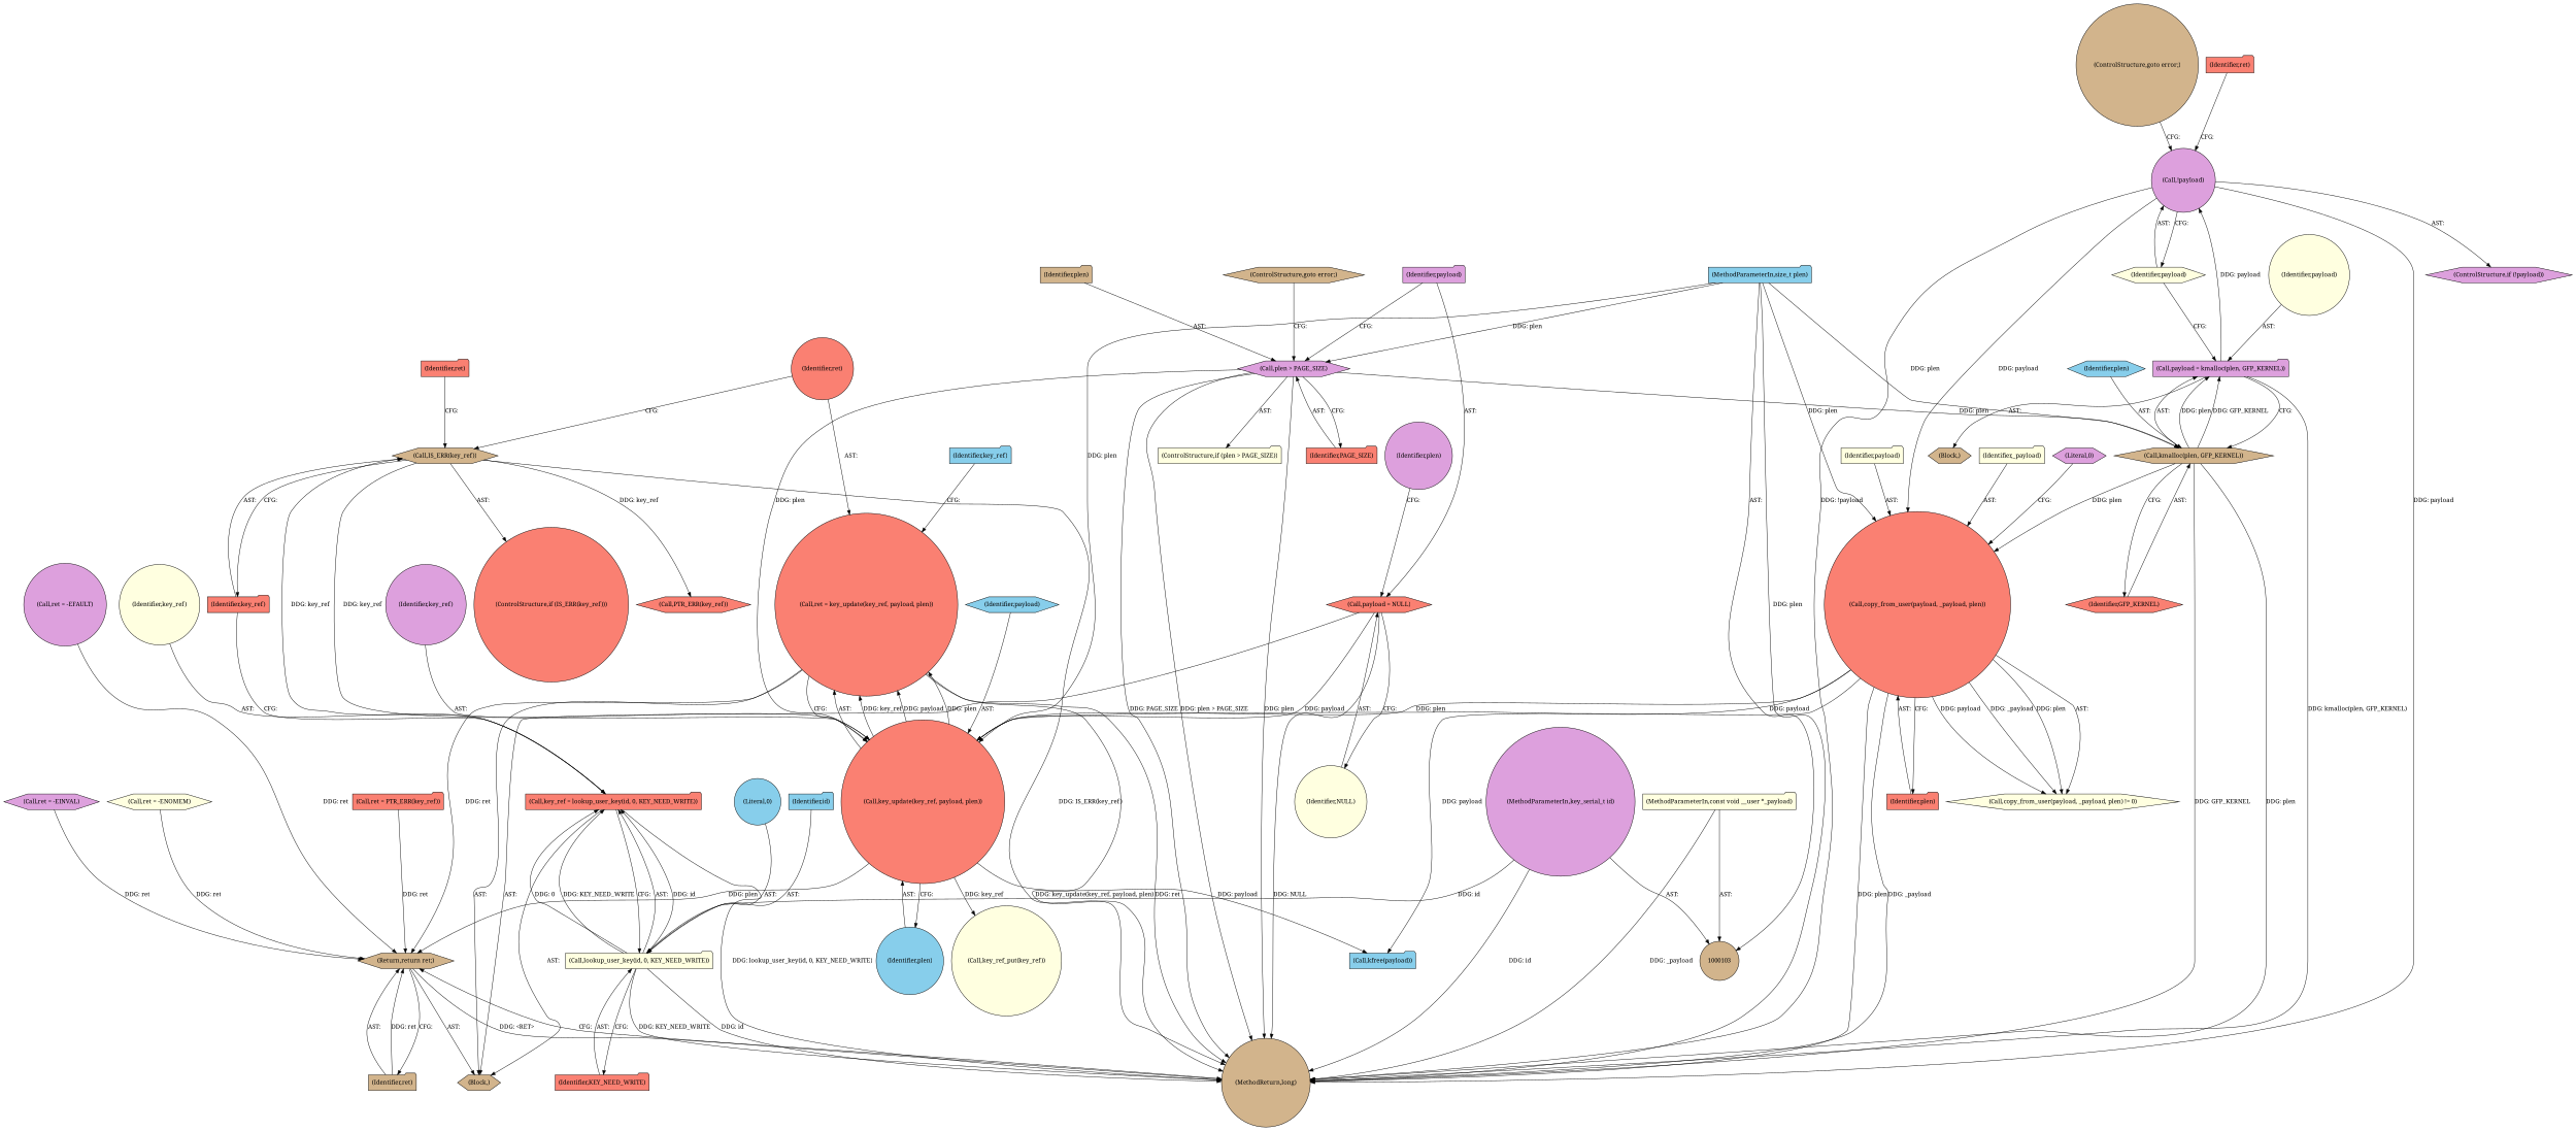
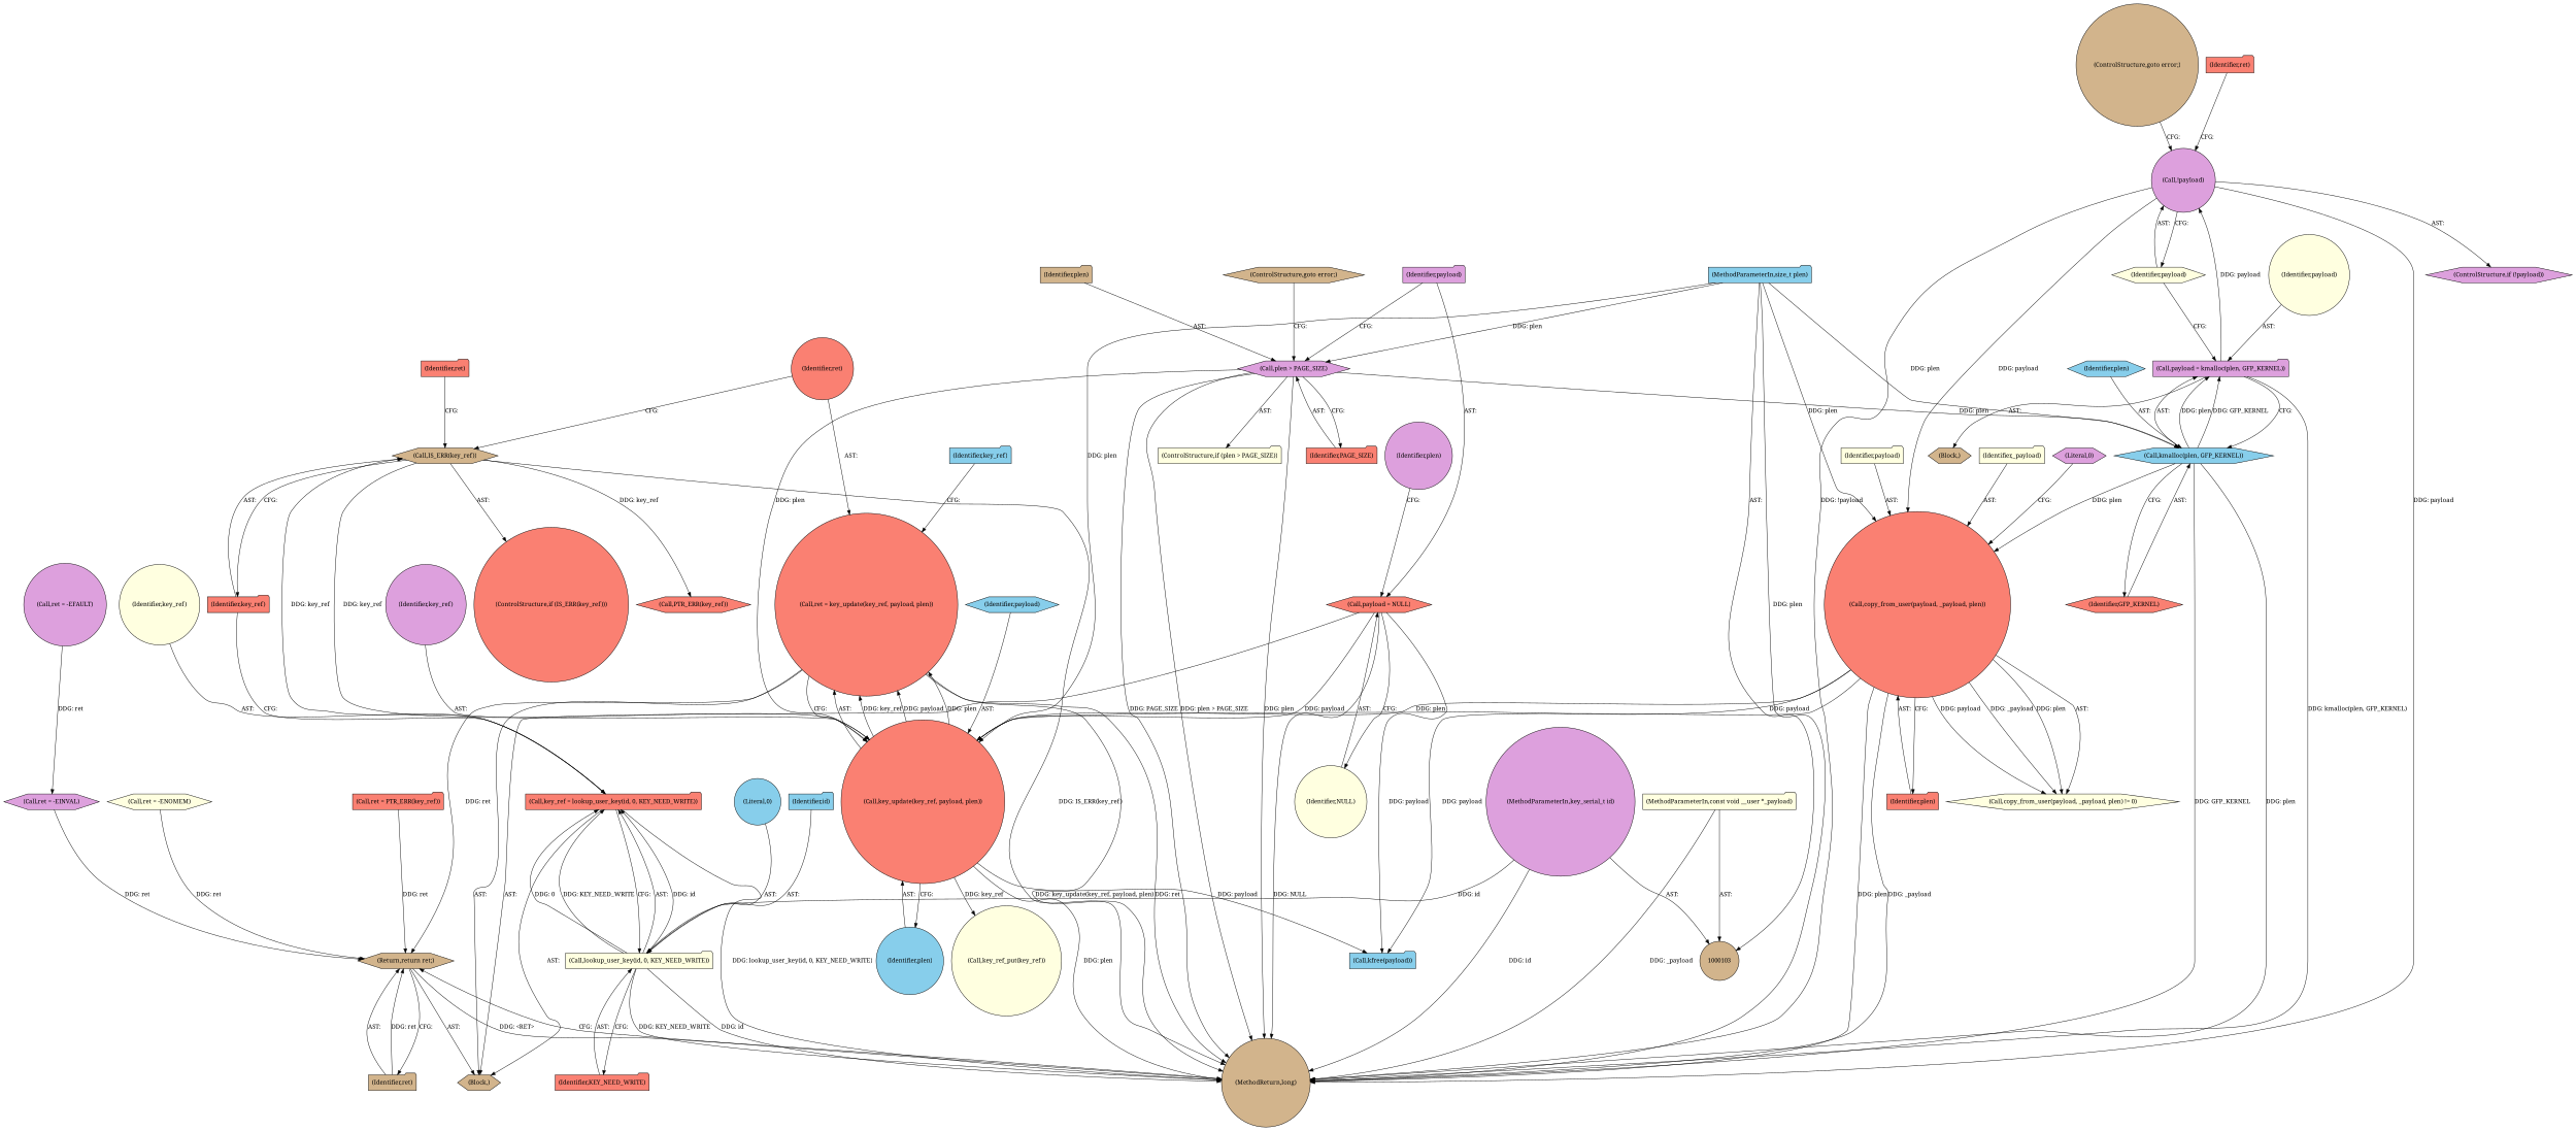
  digraph {
    fontname="Noto Serif"
    node [fillcolor=salmon fontname="Noto Serif" shape=folder style=filled]
    edge [fontname="Noto Serif"]
    n1 [label="(Call,ret = key_update(key_ref, payload, plen))" shape=circle]
    n2 [label="(Call,key_update(key_ref, payload, plen))" shape=circle]
    n3 [fillcolor=tan label="(Return,return ret;)" shape=hexagon]
    n4 [fillcolor=tan label="(MethodReturn,long)" shape=circle]
    n5 [fillcolor=tan label="(Block,)" shape=hexagon]
    n6 [fillcolor=skyblue label="(Call,kfree(payload))"]
    n7 [fillcolor=skyblue label="(Identifier,plen)" shape=circle]
    n8 [fillcolor=lightyellow label="(Call,key_ref_put(key_ref))" shape=circle]
    n9 [fillcolor=tan label="(Identifier,ret)"]
    n10 [fillcolor=tan label="(Call,IS_ERR(key_ref))" shape=hexagon]
    n11 [label="(ControlStructure,if (IS_ERR(key_ref)))" shape=circle]
    n12 [label="(Call,PTR_ERR(key_ref))" shape=hexagon]
    n13 [label="(Identifier,key_ref)"]
    n14 [label="(Call,key_ref = lookup_user_key(id, 0, KEY_NEED_WRITE))"]
    n15 [fillcolor=lightyellow label="(Call,lookup_user_key(id, 0, KEY_NEED_WRITE))"]
    n16 [label="(Identifier,KEY_NEED_WRITE)"]
    n17 [fillcolor=plum label="(MethodParameterIn,key_serial_t id)" shape=circle]
    1000103 [fillcolor=tan shape=circle]
    n19 [label="(Call,payload = NULL)" shape=hexagon]
    n20 [fillcolor=lightyellow label="(Identifier,NULL)" shape=circle]
    n21 [label="(Call,copy_from_user(payload, _payload, plen))" shape=circle]
    n22 [label="(Identifier,plen)"]
    n23 [fillcolor=lightyellow label="(Call,copy_from_user(payload, _payload, plen) != 0)" shape=hexagon]
    n24 [fillcolor=plum label="(Call,!payload)" shape=circle]
    n25 [fillcolor=plum label="(ControlStructure,if (!payload))" shape=hexagon]
    n26 [fillcolor=lightyellow label="(Identifier,payload)" shape=hexagon]
    n27 [fillcolor=plum label="(Call,payload = kmalloc(plen, GFP_KERNEL))"]
-   n28 [fillcolor=tan label="(Call,kmalloc(plen, GFP_KERNEL))" shape=hexagon]
+   n28 [fillcolor=skyblue label="(Call,kmalloc(plen, GFP_KERNEL))" shape=hexagon]
    n29 [fillcolor=tan label="(Block,)" shape=hexagon]
    n30 [label="(Identifier,GFP_KERNEL)" shape=hexagon]
    n31 [fillcolor=plum label="(Call,plen > PAGE_SIZE)" shape=hexagon]
    n32 [fillcolor=lightyellow label="(ControlStructure,if (plen > PAGE_SIZE))"]
    n33 [label="(Identifier,PAGE_SIZE)"]
    n34 [fillcolor=skyblue label="(MethodParameterIn,size_t plen)"]
    n35 [fillcolor=lightyellow label="(MethodParameterIn,const void __user *_payload)"]
    n36 [fillcolor=skyblue label="(Identifier,id)"]
    n37 [label="(Identifier,ret)"]
    n38 [fillcolor=tan label="(Identifier,plen)"]
    n39 [fillcolor=tan label="(ControlStructure,goto error;)" shape=circle]
    n40 [fillcolor=tan label="(ControlStructure,goto error;)" shape=hexagon]
    n41 [label="(Identifier,ret)"]
    n42 [fillcolor=skyblue label="(Identifier,key_ref)"]
    n43 [fillcolor=skyblue label="(Literal,0)" shape=circle]
    n44 [fillcolor=skyblue label="(Identifier,payload)" shape=hexagon]
    n45 [label="(Call,ret = PTR_ERR(key_ref))"]
    n46 [fillcolor=plum label="(Identifier,plen)" shape=circle]
    n47 [fillcolor=lightyellow label="(Identifier,_payload)"]
    n48 [fillcolor=plum label="(Call,ret = -EINVAL)" shape=hexagon]
    n49 [fillcolor=plum label="(Identifier,key_ref)" shape=circle]
    n50 [fillcolor=lightyellow label="(Identifier,payload)" shape=circle]
    n51 [fillcolor=skyblue label="(Identifier,plen)" shape=hexagon]
    n52 [fillcolor=plum label="(Literal,0)" shape=hexagon]
    n53 [fillcolor=lightyellow label="(Identifier,key_ref)" shape=circle]
    n54 [fillcolor=lightyellow label="(Call,ret = -ENOMEM)" shape=hexagon]
    n55 [fillcolor=plum label="(Call,ret = -EFAULT)" shape=circle]
    n56 [label="(Identifier,ret)" shape=circle]
    n57 [fillcolor=lightyellow label="(Identifier,payload)"]
    n58 [fillcolor=plum label="(Identifier,payload)"]
    n1 -> n2 [label="CFG: "]
    n1 -> n3 [label="DDG: ret"]
    n1 -> n4 [label="DDG: key_update(key_ref, payload, plen)"]
    n1 -> n4 [label="DDG: ret"]
    n1 -> n5 [label="AST: "]
    n2 -> n1 [label="AST: "]
    n2 -> n1 [label="DDG: key_ref"]
    n2 -> n1 [label="DDG: payload"]
    n2 -> n1 [label="DDG: plen"]
-   n2 -> n3 [label="DDG: plen"]
+   n2 -> n4 [label="DDG: plen"]
    n2 -> n6 [label="DDG: payload"]
    n2 -> n7 [label="CFG: "]
    n2 -> n8 [label="DDG: key_ref"]
    n3 -> n4 [label="DDG: <RET>"]
    n3 -> n5 [label="AST: "]
    n3 -> n9 [label="CFG: "]
    n4 -> n3 [label="CFG: "]
    n7 -> n2 [label="AST: "]
    n9 -> n3 [label="AST: "]
    n9 -> n3 [label="DDG: ret"]
    n10 -> n2 [label="DDG: key_ref"]
    n10 -> n4 [label="DDG: IS_ERR(key_ref)"]
    n10 -> n11 [label="AST: "]
    n10 -> n12 [label="DDG: key_ref"]
    n10 -> n13 [label="CFG: "]
    n13 -> n10 [label="AST: "]
    n13 -> n14 [label="CFG: "]
    n14 -> n4 [label="DDG: lookup_user_key(id, 0, KEY_NEED_WRITE)"]
    n14 -> n5 [label="AST: "]
    n14 -> n10 [label="DDG: key_ref"]
    n14 -> n15 [label="CFG: "]
    n15 -> n4 [label="DDG: id"]
    n15 -> n4 [label="DDG: KEY_NEED_WRITE"]
    n15 -> n14 [label="AST: "]
    n15 -> n14 [label="DDG: id"]
    n15 -> n14 [label="DDG: 0"]
    n15 -> n14 [label="DDG: KEY_NEED_WRITE"]
    n15 -> n16 [label="CFG: "]
    n16 -> n15 [label="AST: "]
    n17 -> n4 [label="DDG: id"]
    n17 -> n15 [label="DDG: id"]
    n17 -> 1000103 [label="AST: "]
    n19 -> n2 [label="DDG: payload"]
    n19 -> n4 [label="DDG: NULL"]
    n19 -> n5 [label="AST: "]
+   n19 -> n6 [label="DDG: payload"]
    n19 -> n20 [label="CFG: "]
    n20 -> n19 [label="AST: "]
    n21 -> n2 [label="DDG: payload"]
    n21 -> n2 [label="DDG: plen"]
    n21 -> n4 [label="DDG: plen"]
    n21 -> n4 [label="DDG: _payload"]
    n21 -> n6 [label="DDG: payload"]
    n21 -> n22 [label="CFG: "]
    n21 -> n23 [label="AST: "]
    n21 -> n23 [label="DDG: payload"]
    n21 -> n23 [label="DDG: _payload"]
    n21 -> n23 [label="DDG: plen"]
    n22 -> n21 [label="AST: "]
    n24 -> n4 [label="DDG: !payload"]
    n24 -> n4 [label="DDG: payload"]
    n24 -> n21 [label="DDG: payload"]
    n24 -> n25 [label="AST: "]
    n24 -> n26 [label="CFG: "]
    n26 -> n24 [label="AST: "]
    n26 -> n27 [label="CFG: "]
    n27 -> n4 [label="DDG: kmalloc(plen, GFP_KERNEL)"]
    n27 -> n24 [label="DDG: payload"]
    n27 -> n28 [label="CFG: "]
    n27 -> n29 [label="AST: "]
    n28 -> n4 [label="DDG: GFP_KERNEL"]
    n28 -> n4 [label="DDG: plen"]
    n28 -> n21 [label="DDG: plen"]
    n28 -> n27 [label="AST: "]
    n28 -> n27 [label="DDG: plen"]
    n28 -> n27 [label="DDG: GFP_KERNEL"]
    n28 -> n30 [label="CFG: "]
    n30 -> n28 [label="AST: "]
    n31 -> n2 [label="DDG: plen"]
    n31 -> n4 [label="DDG: plen"]
    n31 -> n4 [label="DDG: PAGE_SIZE"]
    n31 -> n4 [label="DDG: plen > PAGE_SIZE"]
    n31 -> n28 [label="DDG: plen"]
    n31 -> n32 [label="AST: "]
    n31 -> n33 [label="CFG: "]
    n33 -> n31 [label="AST: "]
    n34 -> n2 [label="DDG: plen"]
    n34 -> n4 [label="DDG: plen"]
    n34 -> 1000103 [label="AST: "]
    n34 -> n21 [label="DDG: plen"]
    n34 -> n28 [label="DDG: plen"]
    n34 -> n31 [label="DDG: plen"]
    n35 -> n4 [label="DDG: _payload"]
    n35 -> 1000103 [label="AST: "]
    n36 -> n15 [label="AST: "]
    n37 -> n10 [label="CFG: "]
    n38 -> n31 [label="AST: "]
    n39 -> n24 [label="CFG: "]
    n40 -> n31 [label="CFG: "]
    n41 -> n24 [label="CFG: "]
    n42 -> n1 [label="CFG: "]
    n43 -> n15 [label="AST: "]
    n44 -> n2 [label="AST: "]
    n45 -> n3 [label="DDG: ret"]
    n46 -> n19 [label="CFG: "]
    n47 -> n21 [label="AST: "]
    n48 -> n3 [label="DDG: ret"]
    n49 -> n2 [label="AST: "]
    n50 -> n27 [label="AST: "]
    n51 -> n28 [label="AST: "]
    n52 -> n21 [label="CFG: "]
    n53 -> n14 [label="AST: "]
    n54 -> n3 [label="DDG: ret"]
-   n55 -> n3 [label="DDG: ret"]
+   n55 -> n48 [label="DDG: ret"]
    n56 -> n1 [label="AST: "]
    n56 -> n10 [label="CFG: "]
    n57 -> n21 [label="AST: "]
    n58 -> n19 [label="AST: "]
    n58 -> n31 [label="CFG: "]
  }
